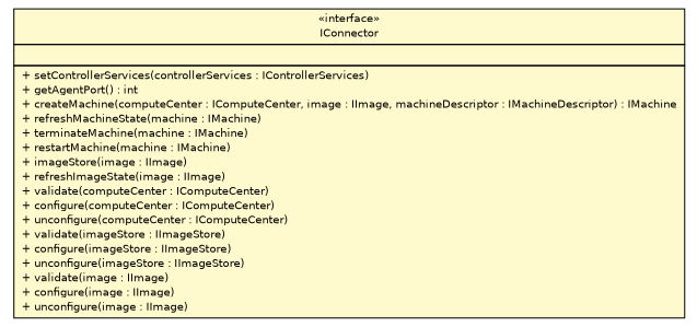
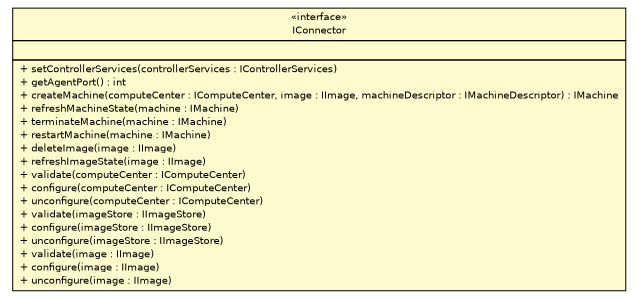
  digraph {
    nodesep=0.25
    ranksep=0.5
-   n1 [fontcolor=black fontname=Helvetica fontsize=10.0 label=<<table title="com.singularity.ee.connectors.api.IConnector" border="0" cellborder="1" cellspacing="0" cellpadding="2" port="p" bgcolor="lemonChiffon" href="./IConnector.html"> 		<tr><td><table border="0" cellspacing="0" cellpadding="1"> <tr><td align="center" balign="center"> &#171;interface&#187; </td></tr> <tr><td align="center" balign="center"> IConnector </td></tr> 		</table></td></tr> 		<tr><td><table border="0" cellspacing="0" cellpadding="1"> <tr><td align="left" balign="left">  </td></tr> 		</table></td></tr> 		<tr><td><table border="0" cellspacing="0" cellpadding="1"> <tr><td align="left" balign="left"> + setControllerServices(controllerServices : IControllerServices) </td></tr> <tr><td align="left" balign="left"> + getAgentPort() : int </td></tr> <tr><td align="left" balign="left"> + createMachine(computeCenter : IComputeCenter, image : IImage, machineDescriptor : IMachineDescriptor) : IMachine </td></tr> <tr><td align="left" balign="left"> + refreshMachineState(machine : IMachine) </td></tr> <tr><td align="left" balign="left"> + terminateMachine(machine : IMachine) </td></tr> <tr><td align="left" balign="left"> + restartMachine(machine : IMachine) </td></tr> <tr><td align="left" balign="left"> + imageStore(image : IImage) </td></tr> <tr><td align="left" balign="left"> + refreshImageState(image : IImage) </td></tr> <tr><td align="left" balign="left"> + validate(computeCenter : IComputeCenter) </td></tr> <tr><td align="left" balign="left"> + configure(computeCenter : IComputeCenter) </td></tr> <tr><td align="left" balign="left"> + unconfigure(computeCenter : IComputeCenter) </td></tr> <tr><td align="left" balign="left"> + validate(imageStore : IImageStore) </td></tr> <tr><td align="left" balign="left"> + configure(imageStore : IImageStore) </td></tr> <tr><td align="left" balign="left"> + unconfigure(imageStore : IImageStore) </td></tr> <tr><td align="left" balign="left"> + validate(image : IImage) </td></tr> <tr><td align="left" balign="left"> + configure(image : IImage) </td></tr> <tr><td align="left" balign="left"> + unconfigure(image : IImage) </td></tr> 		</table></td></tr> 		</table>> shape=plaintext]
+   n1 [fontcolor=black fontname=Helvetica fontsize=10.0 label=<<table title="com.singularity.ee.connectors.api.IConnector" border="0" cellborder="1" cellspacing="0" cellpadding="2" port="p" bgcolor="lemonChiffon" href="./IConnector.html"> 		<tr><td><table border="0" cellspacing="0" cellpadding="1"> <tr><td align="center" balign="center"> &#171;interface&#187; </td></tr> <tr><td align="center" balign="center"> IConnector </td></tr> 		</table></td></tr> 		<tr><td><table border="0" cellspacing="0" cellpadding="1"> <tr><td align="left" balign="left">  </td></tr> 		</table></td></tr> 		<tr><td><table border="0" cellspacing="0" cellpadding="1"> <tr><td align="left" balign="left"> + setControllerServices(controllerServices : IControllerServices) </td></tr> <tr><td align="left" balign="left"> + getAgentPort() : int </td></tr> <tr><td align="left" balign="left"> + createMachine(computeCenter : IComputeCenter, image : IImage, machineDescriptor : IMachineDescriptor) : IMachine </td></tr> <tr><td align="left" balign="left"> + refreshMachineState(machine : IMachine) </td></tr> <tr><td align="left" balign="left"> + terminateMachine(machine : IMachine) </td></tr> <tr><td align="left" balign="left"> + restartMachine(machine : IMachine) </td></tr> <tr><td align="left" balign="left"> + deleteImage(image : IImage) </td></tr> <tr><td align="left" balign="left"> + refreshImageState(image : IImage) </td></tr> <tr><td align="left" balign="left"> + validate(computeCenter : IComputeCenter) </td></tr> <tr><td align="left" balign="left"> + configure(computeCenter : IComputeCenter) </td></tr> <tr><td align="left" balign="left"> + unconfigure(computeCenter : IComputeCenter) </td></tr> <tr><td align="left" balign="left"> + validate(imageStore : IImageStore) </td></tr> <tr><td align="left" balign="left"> + configure(imageStore : IImageStore) </td></tr> <tr><td align="left" balign="left"> + unconfigure(imageStore : IImageStore) </td></tr> <tr><td align="left" balign="left"> + validate(image : IImage) </td></tr> <tr><td align="left" balign="left"> + configure(image : IImage) </td></tr> <tr><td align="left" balign="left"> + unconfigure(image : IImage) </td></tr> 		</table></td></tr> 		</table>> shape=plaintext]
  }
